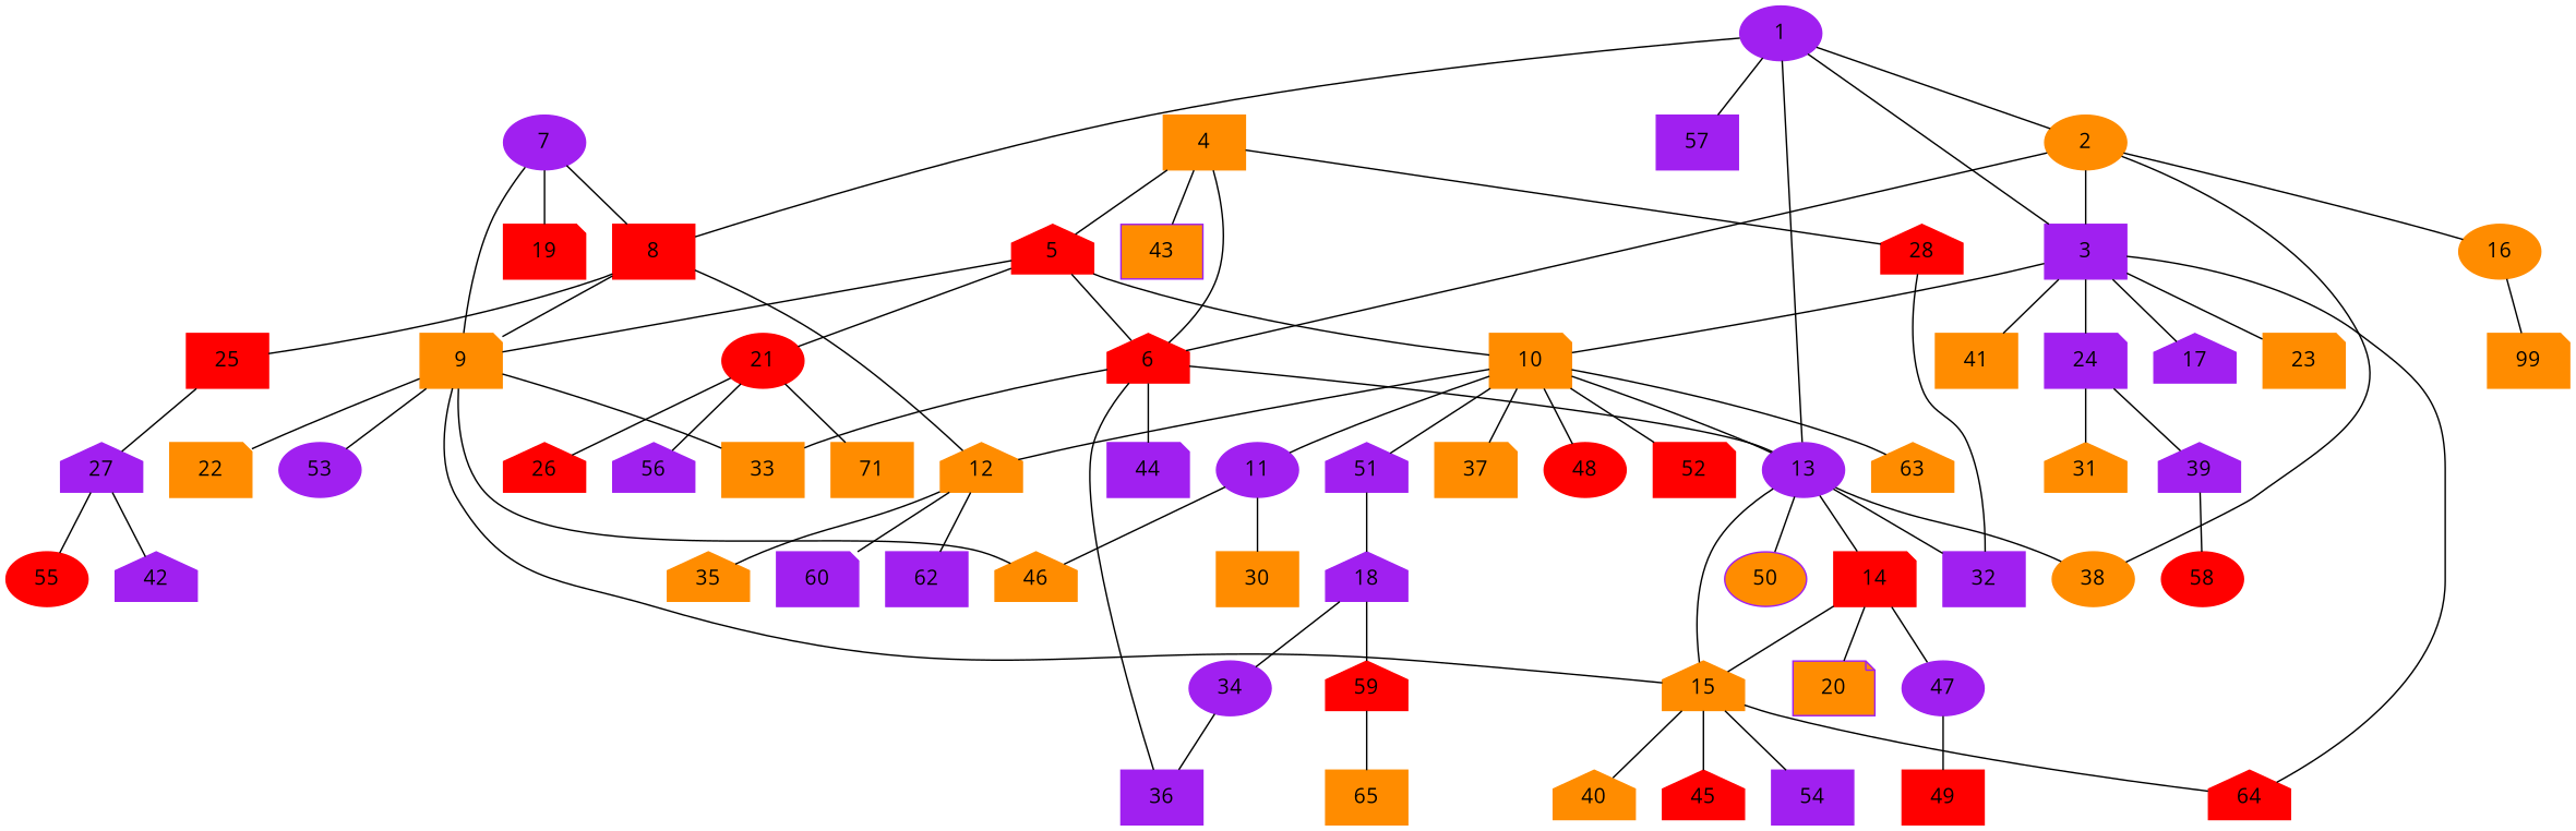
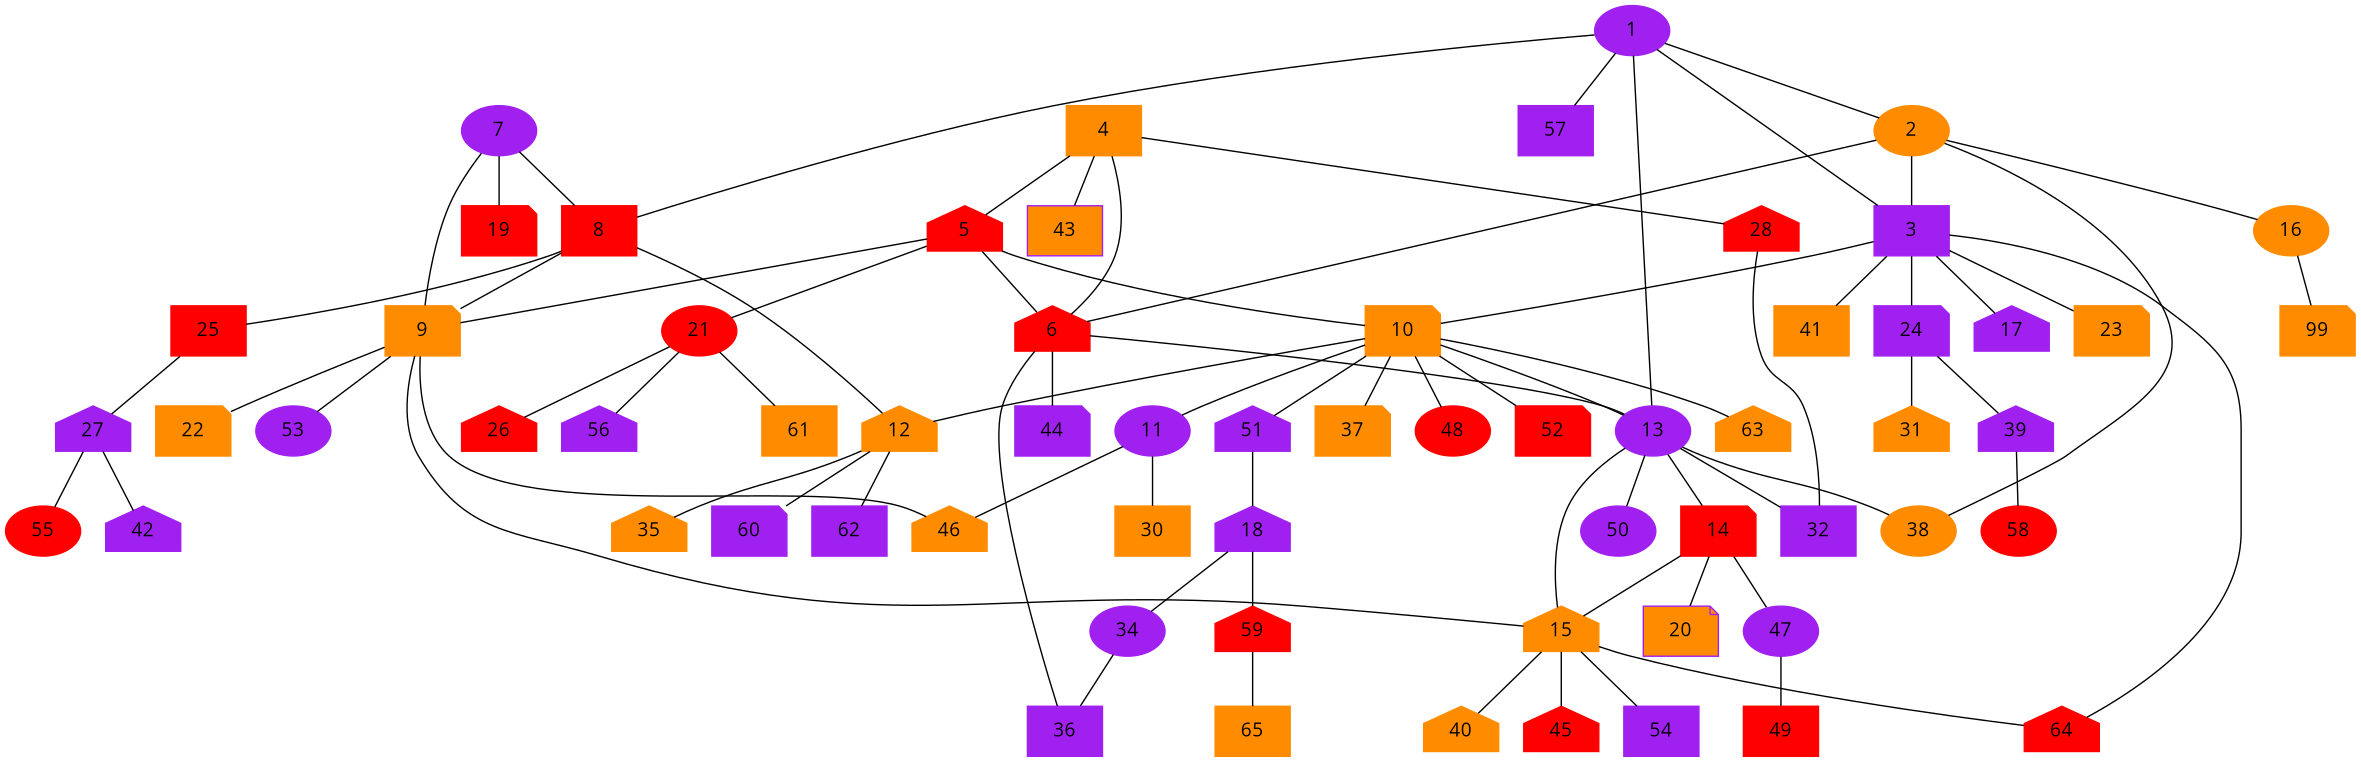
  graph {
    fontname="Open Sans"
    node [color=purple fontname="Open Sans" shape=house style=filled]
    edge [fontname="Open Sans"]
    1 [shape=ellipse]
    2 [color=darkorange shape=ellipse]
    3 [shape=box]
    8 [color=red shape=box]
    13 [shape=ellipse]
    57 [shape=box]
    6 [color=red]
    16 [color=darkorange shape=ellipse]
    38 [color=darkorange shape=ellipse]
    10 [color=darkorange shape=note]
    17
    23 [color=darkorange shape=note]
    24 [shape=note]
    41 [color=darkorange shape=box]
    64 [color=red]
    9 [color=darkorange shape=note]
    12 [color=darkorange]
    25 [color=red shape=box]
-   50 [shape=ellipse fillcolor=darkorange]
+   50 [shape=ellipse]
    15 [color=darkorange]
    14 [color=red shape=note]
    32 [shape=box]
-   33 [color=darkorange shape=box]
    36 [shape=box]
    44 [shape=note]
    n26 [color=darkorange label=99 shape=note]
    11 [shape=ellipse]
    37 [color=darkorange shape=note]
    48 [color=red shape=ellipse]
    51
    52 [color=red shape=note]
    63 [color=darkorange]
    31 [color=darkorange]
    39
    4 [color=darkorange shape=box]
    5 [color=red]
    28 [color=red]
    43 [fillcolor=darkorange shape=box]
    21 [color=red shape=ellipse]
    22 [color=darkorange shape=note]
    46 [color=darkorange]
    53 [shape=ellipse]
    26 [color=red]
    56
-   61 [color=darkorange shape=box label=71]
+   61 [color=darkorange shape=box]
    7 [shape=ellipse]
    19 [color=red shape=note]
    35 [color=darkorange]
    60 [shape=note]
    62 [shape=box]
    27
    40 [color=darkorange]
    45 [color=red]
    54 [shape=box]
    30 [color=darkorange shape=box]
    34 [shape=ellipse]
    18
    59 [color=red]
    20 [fillcolor=darkorange shape=note]
    47 [shape=ellipse]
    49 [color=red shape=box]
    65 [color=darkorange shape=box]
    58 [color=red shape=ellipse]
    42
    55 [color=red shape=ellipse]
    1 -- 2
    1 -- 3
    1 -- 8
    1 -- 13
    1 -- 57
    2 -- 3
    2 -- 6
    2 -- 16
    2 -- 38
    3 -- 10
    3 -- 17
    3 -- 23
    3 -- 24
    3 -- 41
    3 -- 64
    8 -- 9
    8 -- 12
    8 -- 25
    13 -- 38
    13 -- 50
    13 -- 15
    13 -- 14
    13 -- 32
    6 -- 13
-   6 -- 33
    6 -- 36
    6 -- 44
    16 -- n26
    10 -- 13
    10 -- 12
    10 -- 11
    10 -- 37
    10 -- 48
    10 -- 51
    10 -- 52
    10 -- 63
    24 -- 31
    24 -- 39
    9 -- 15
-   9 -- 33
    9 -- 22
    9 -- 46
    9 -- 53
    12 -- 35
    12 -- 60
    12 -- 62
    25 -- 27
    15 -- 64
    15 -- 40
    15 -- 45
    15 -- 54
    14 -- 15
    14 -- 20
    14 -- 47
    11 -- 46
    11 -- 30
    51 -- 18
    39 -- 58
    4 -- 6
    4 -- 5
    4 -- 28
    4 -- 43
    5 -- 6
    5 -- 10
    5 -- 9
    5 -- 21
    28 -- 32
    21 -- 26
    21 -- 56
    21 -- 61
    7 -- 8
    7 -- 9
    7 -- 19
    27 -- 42
    27 -- 55
    34 -- 36
    18 -- 34
    18 -- 59
    59 -- 65
    47 -- 49
  }
